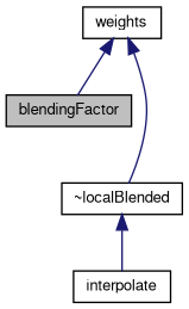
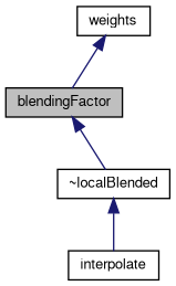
  digraph {
    rankdir=TB
    node [color=black fontname=FreeSans fontsize=10 shape=record]
    edge [color=midnightblue dir=back fontname=FreeSans fontsize=10 labelfontname=FreeSans labelfontsize=10 style=solid]
    n1 [fillcolor=grey75 fontcolor=black height=0.2 label=blendingFactor style=filled width=0.4]
    n2 [height=0.2 label="~localBlended" width=0.4]
    n3 [height=0.2 label=interpolate width=0.4]
    n4 [height=0.2 label=weights width=0.4]
-   n4 -> n2
+   n1 -> n2
    n2 -> n3
    n4 -> n1
  }
